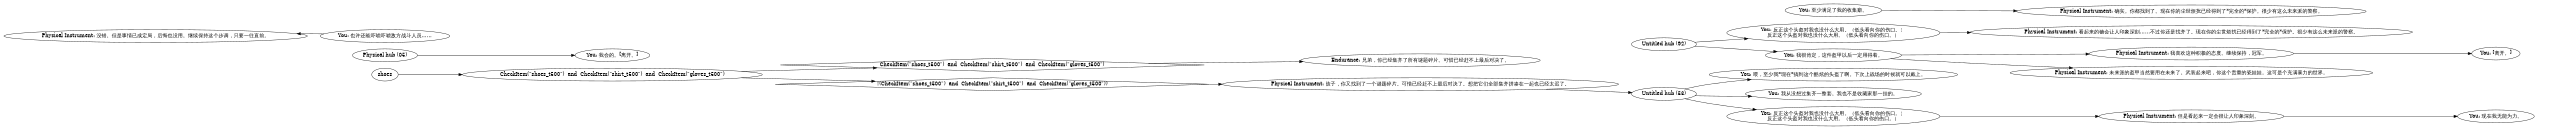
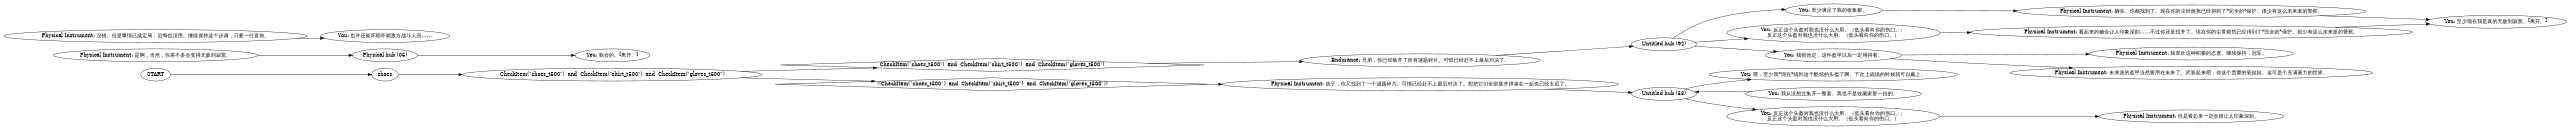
  digraph {
    rankdir=LR
+   n1 [label=START]
    n2 [label=shoes]
    n3 [label="CheckItem(\"shoes_t500\")  and  CheckItem(\"shirt_t500\")  and  CheckItem(\"gloves_t500\")"]
    n4 [label="CheckItem(\"shoes_t500\")  and  CheckItem(\"shirt_t500\")  and  CheckItem(\"gloves_t500\")" shape=diamond]
    n5 [label="!(CheckItem(\"shoes_t500\")  and  CheckItem(\"shirt_t500\")  and  CheckItem(\"gloves_t500\"))" shape=diamond]
    n6 [label="You: 喂，至少我*现在*搞到这个酷炫的头盔了啊。下次上战场的时候就可以戴上。"]
    n7 [label="Physical Instrument: 我喜欢这种积极的态度。继续保持，冠军。"]
-   n8 [label="You: [离开。]"]
    n9 [label="You: 我会的。[离开。]"]
    n10 [label="Untitled hub (53)"]
    n11 [label="You: 我从没想过集齐一整套。我也不是收藏家那一挂的。"]
    n12 [label="You: 反正这个头盔对我也没什么大用。（低头看向你的伤口。）\n反正这个头盔对我也没什么大用。（低头看向你的伤口。）"]
    n13 [label="Physical Instrument: 但是看起来一定会很让人印象深刻。"]
+   n14 [label="Physical Instrument: 是啊，当然，你差不多会变得无敌到寂寞。"]
    n15 [label="Physical hub (05)"]
    n16 [label="You: 至少满足了我的收集癖。"]
    n17 [label="Physical Instrument: 确实。你都找到了。现在你的尘世烦扰已经得到了*完全的*保护。很少有这么未来派的警察。"]
+   n18 [label="You: 至少现在我是真的无敌到寂寞。[离开。]"]
    n19 [label="Physical Instrument: 未来派的盔甲当然要用在未来了。武装起来吧，你这个贵重的瓷娃娃。这可是个充满暴力的世界。"]
    n20 [label="Physical Instrument: 没错。但是事情已成定局，后悔也没用。继续保持这个步调，只要一往直前。"]
    n21 [label="You: 反正这个头盔对我也没什么大用。（低头看向你的伤口。）\n反正这个头盔对我也没什么大用。（低头看向你的伤口。）"]
    n22 [label="Physical Instrument: 看起来的确会让人印象深刻……不过你还是找齐了。现在你的尘世烦扰已经得到了*完全的*保护。很少有这么未来派的警察。"]
-   n23 [label="You: 现在我无能为力。"]
    n24 [label="You: 也许还能吓唬吓唬敌方战斗人员……"]
    n25 [label="Untitled hub (92)"]
    n26 [label="You: 我很肯定，这件盔甲以后一定用得着。"]
    n27 [label="Endurance: 兄弟，你已经集齐了所有谜题碎片。可惜已经赶不上最后对决了。"]
    n28 [label="Physical Instrument: 孩子，你又找到了一个谜题碎片。可惜已经赶不上最后对决了。想把它们全部集齐拼凑在一起也已经太迟了。"]
+   n1 -> n2
    n2 -> n3
    n3 -> n4
    n3 -> n5
    n4 -> n27
    n5 -> n28
-   n7 -> n8
    n10 -> n6
-   n10 -> n11
+   n11 -> n10
    n10 -> n12
    n12 -> n13
-   n13 -> n23
+   n14 -> n15
    n15 -> n9
    n16 -> n17
+   n17 -> n18
    n21 -> n22
-   n24 -> n20
+   n22 -> n18
+   n20 -> n24
+   n25 -> n16
    n25 -> n21
    n25 -> n26
    n26 -> n7
    n26 -> n19
+   n27 -> n25
    n28 -> n10
  }
